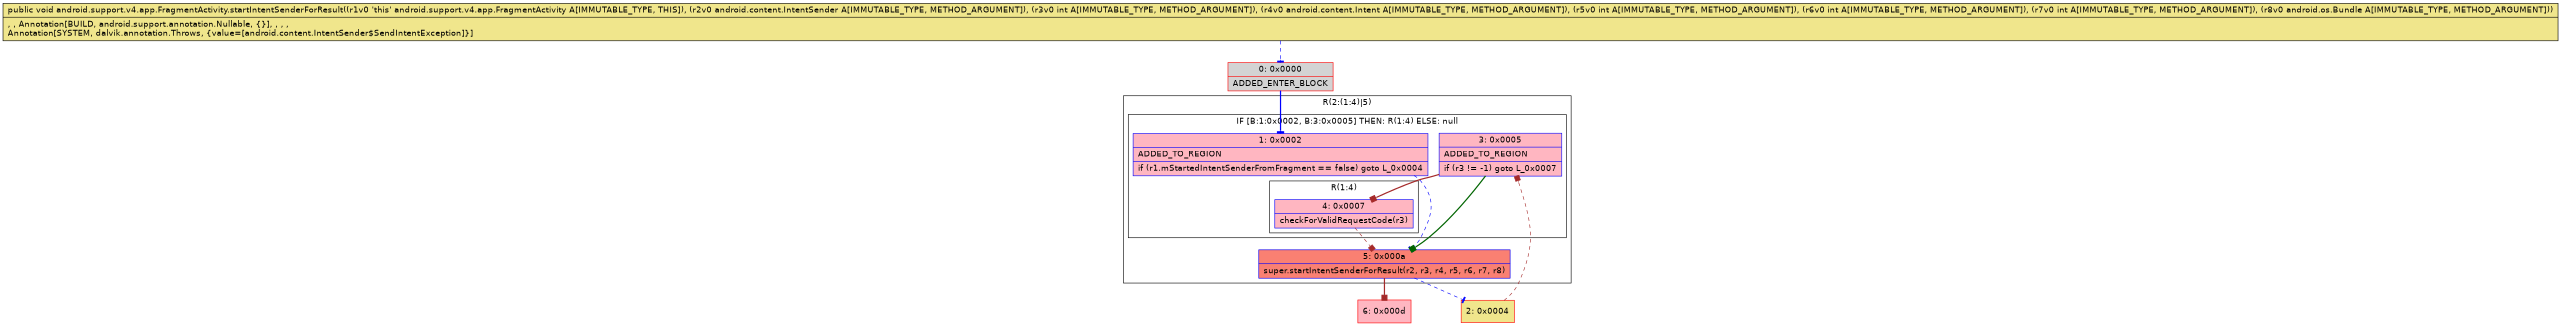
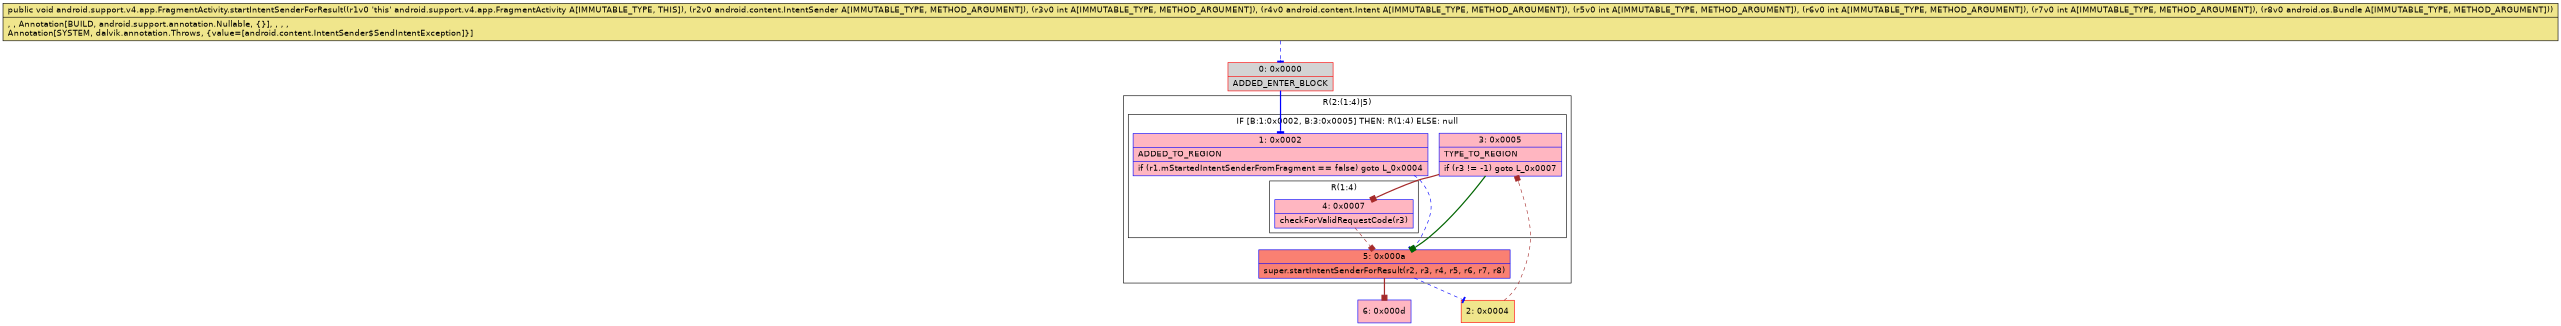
  digraph {
    fontname="DejaVu Sans"
    node [color=blue fillcolor=lightpink fontname="DejaVu Sans" shape=record style=filled]
    edge [arrowhead=box color=brown fontname="DejaVu Sans" style=dashed]
    n1 [label="{4\:\ 0x0007|checkForValidRequestCode(r3)\l}"]
    n2 [label="{1\:\ 0x0002|ADDED_TO_REGION\l|if (r1.mStartedIntentSenderFromFragment == false) goto L_0x0004\l}"]
-   n3 [label="{3\:\ 0x0005|ADDED_TO_REGION\l|if (r3 != \-1) goto L_0x0007\l}"]
+   n3 [label="{3\:\ 0x0005|TYPE_TO_REGION\l|if (r3 != \-1) goto L_0x0007\l}"]
    n4 [fillcolor=salmon label="{5\:\ 0x000a|super.startIntentSenderForResult(r2, r3, r4, r5, r6, r7, r8)\l}"]
    n5 [color=red fillcolor=khaki label="{2\:\ 0x0004}"]
-   n6 [color=red label="{6\:\ 0x000d}"]
+   n6 [label="{6\:\ 0x000d}"]
    n7 [color=red fillcolor=lightgrey label="{0\:\ 0x0000|ADDED_ENTER_BLOCK\l}"]
    n8 [fillcolor=khaki label="{public void android.support.v4.app.FragmentActivity.startIntentSenderForResult((r1v0 'this' android.support.v4.app.FragmentActivity A[IMMUTABLE_TYPE, THIS]), (r2v0 android.content.IntentSender A[IMMUTABLE_TYPE, METHOD_ARGUMENT]), (r3v0 int A[IMMUTABLE_TYPE, METHOD_ARGUMENT]), (r4v0 android.content.Intent A[IMMUTABLE_TYPE, METHOD_ARGUMENT]), (r5v0 int A[IMMUTABLE_TYPE, METHOD_ARGUMENT]), (r6v0 int A[IMMUTABLE_TYPE, METHOD_ARGUMENT]), (r7v0 int A[IMMUTABLE_TYPE, METHOD_ARGUMENT]), (r8v0 android.os.Bundle A[IMMUTABLE_TYPE, METHOD_ARGUMENT]))  | , , Annotation[BUILD, android.support.annotation.Nullable, \{\}], , , , \lAnnotation[SYSTEM, dalvik.annotation.Throws, \{value=[android.content.IntentSender$SendIntentException]\}]\l}" color=""]
    subgraph cluster_1 {
      label="R(2:(1:4)|5)"
      n4
      subgraph cluster_2 {
        label="IF [B:1:0x0002, B:3:0x0005] THEN: R(1:4) ELSE: null"
        n2
        n3
        subgraph cluster_3 {
          label="R(1:4)"
          n1
        }
      }
    }
    n1 -> n4
    n2 -> n4 [arrowhead=tee color=blue]
    n3 -> n1 [style=bold]
    n3 -> n4 [color=darkgreen style=bold]
    n4 -> n5 [arrowhead=tee color=blue]
    n4 -> n6 [style=bold]
    n5 -> n3
    n7 -> n2 [arrowhead=tee color=blue style=bold]
    n8 -> n7 [arrowhead=tee color=blue]
  }
